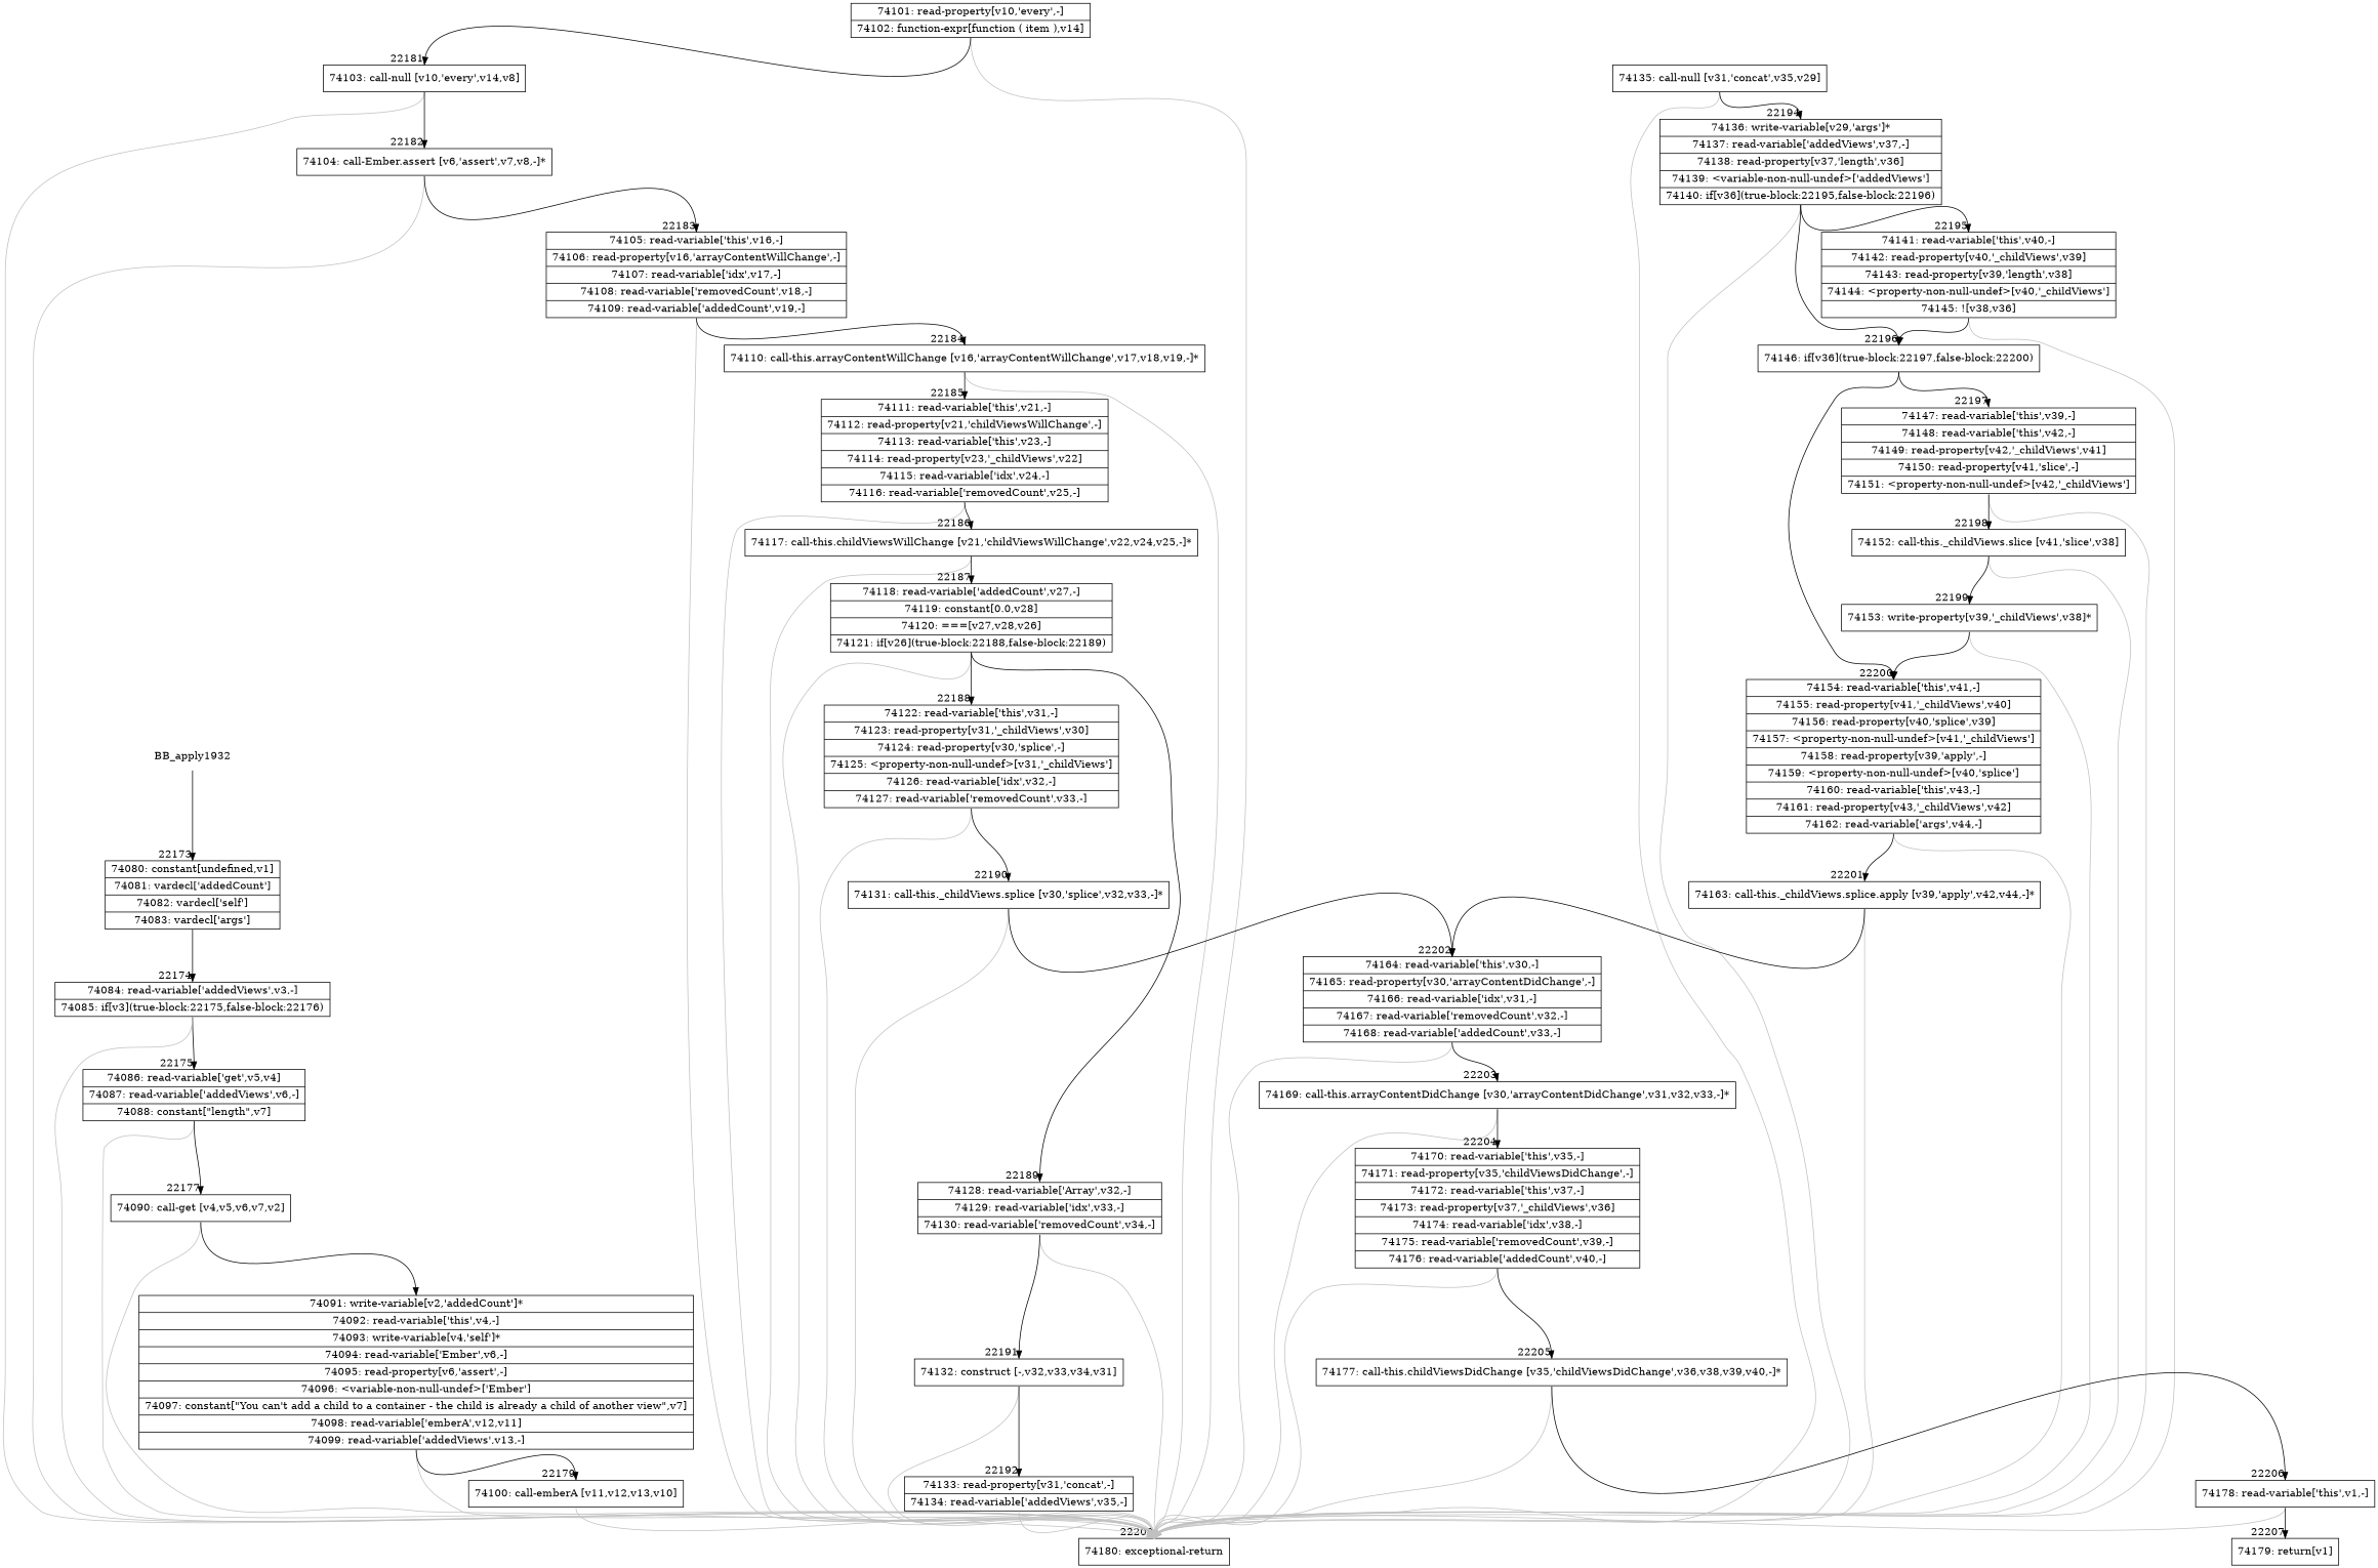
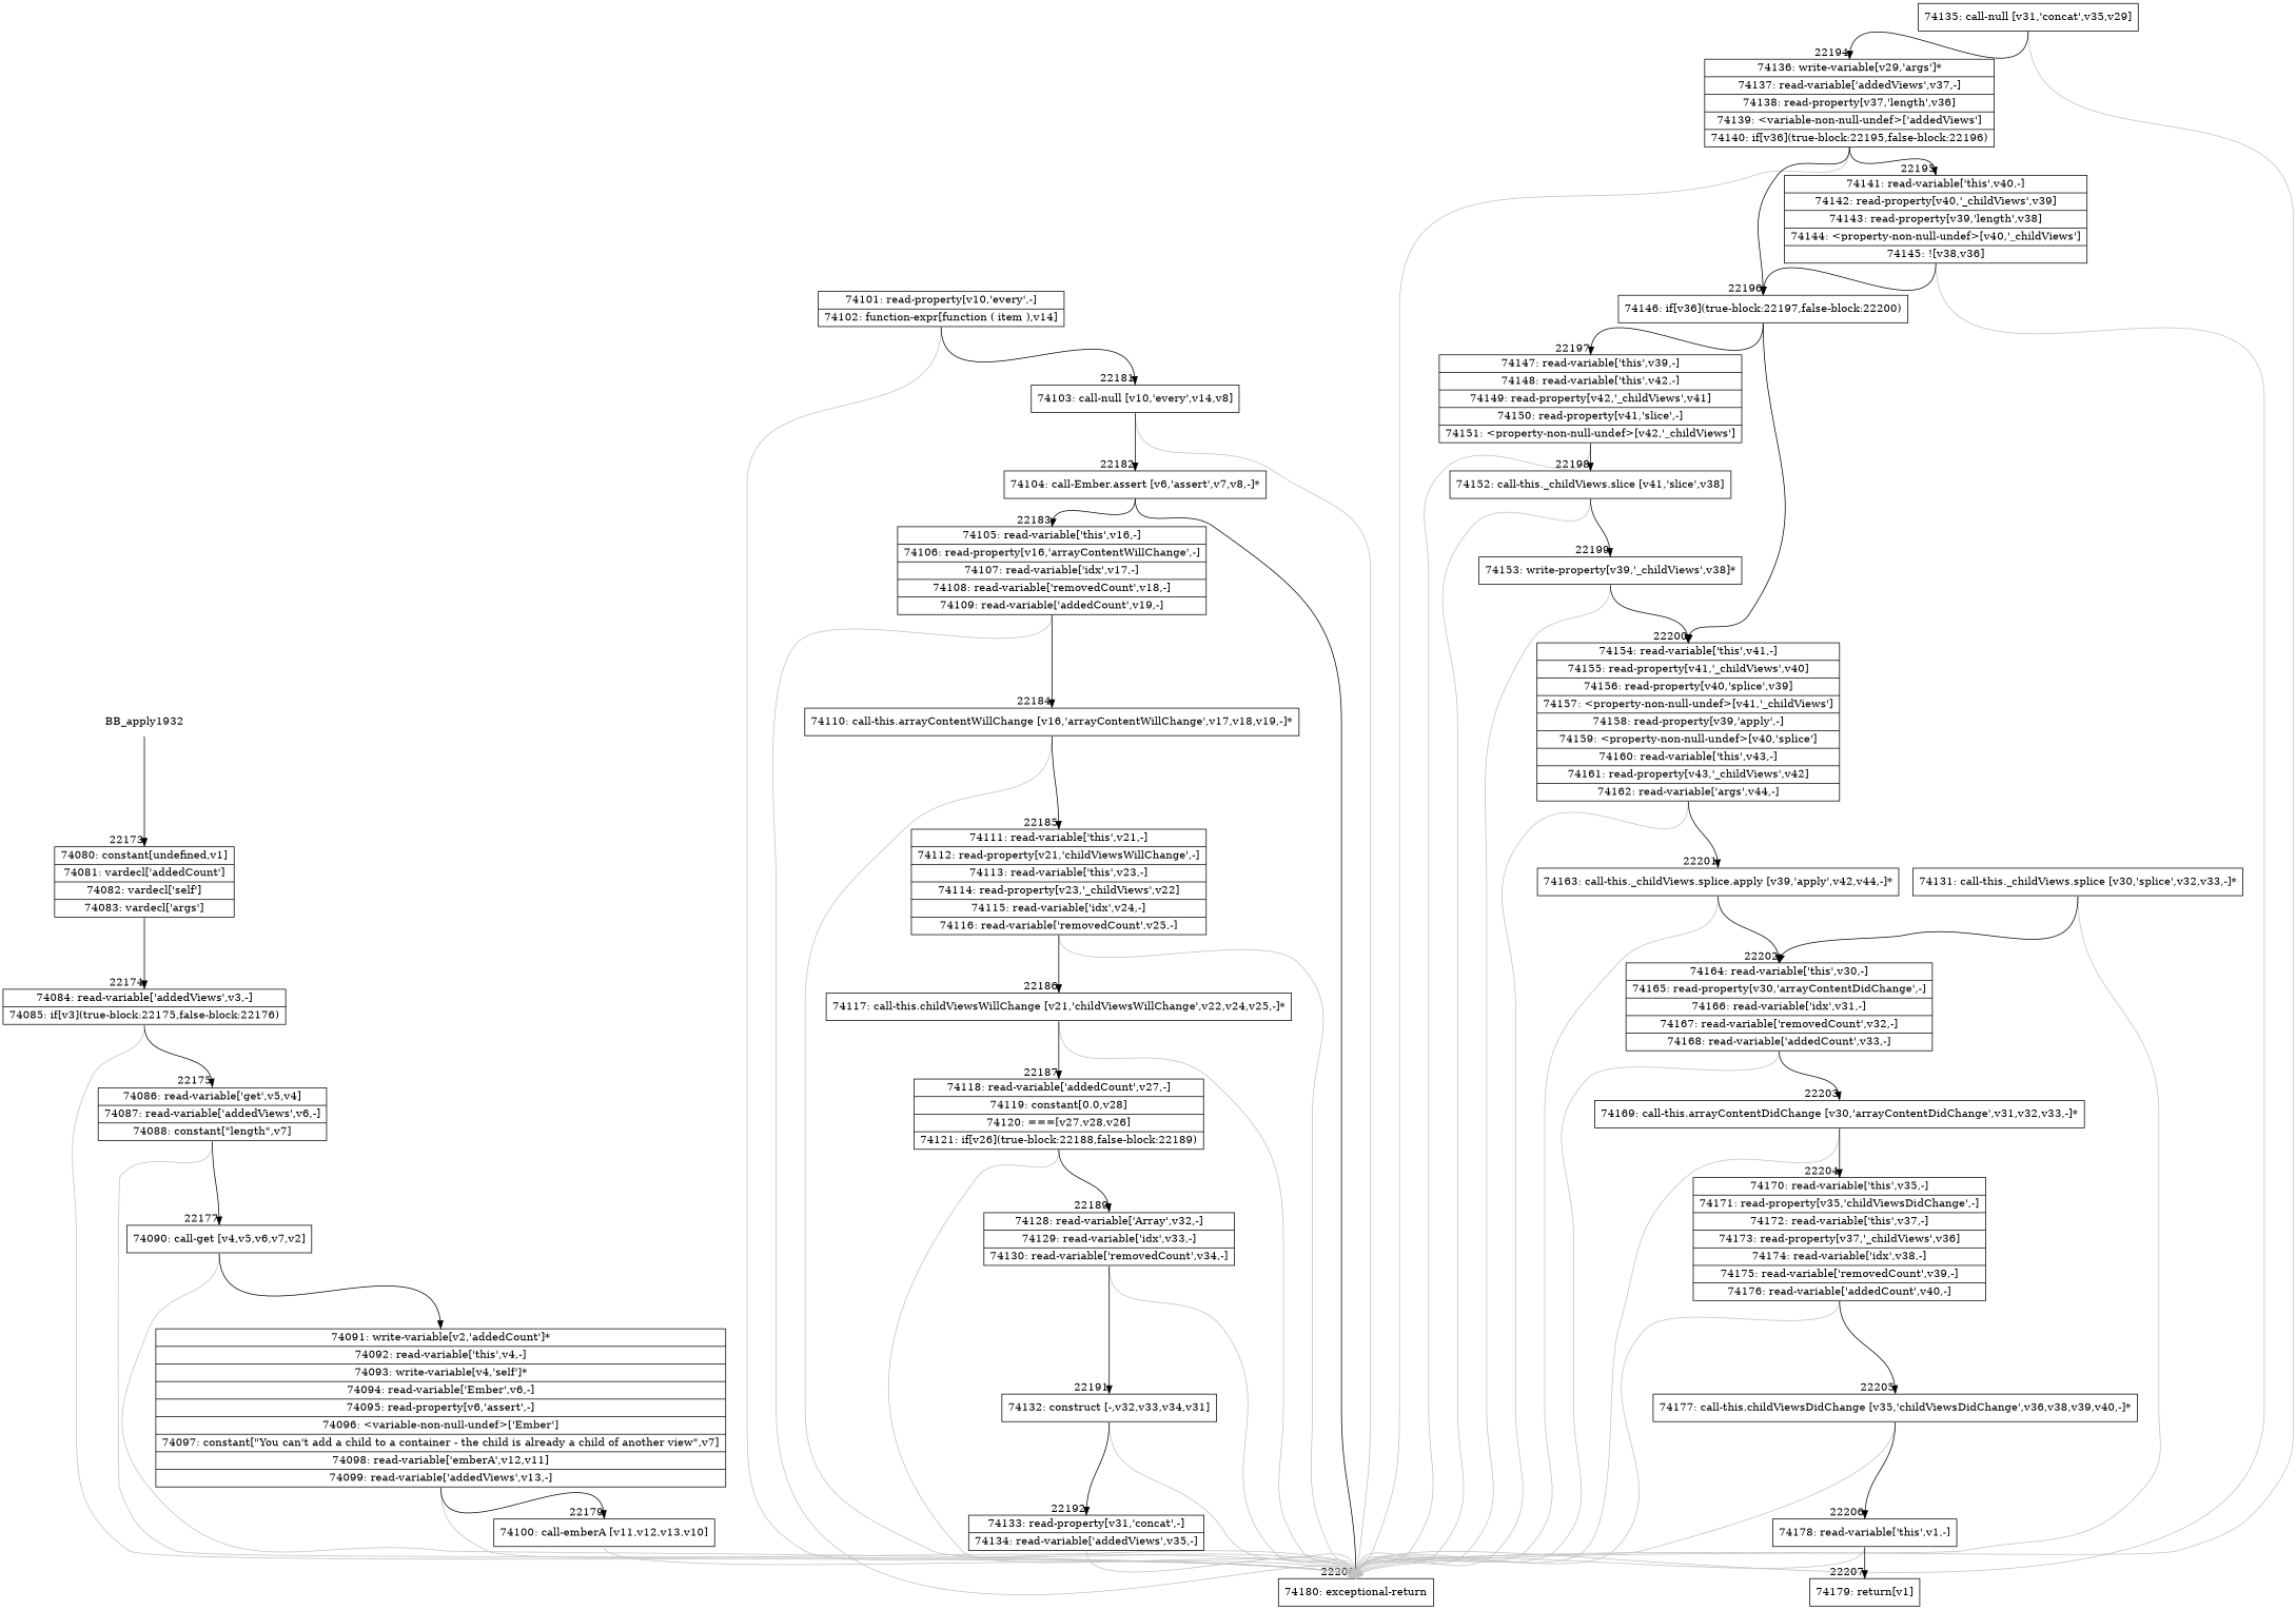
  digraph {
    rankdir=TD
    node [shape=record]
    edge [headport=n tailport=s]
    n1 [label=BB_apply1932 shape=none]
    n2 [label="{74080: constant[undefined,v1]|74081: vardecl['addedCount']|74082: vardecl['self']|74083: vardecl['args']}"]
    n3 [label="{74084: read-variable['addedViews',v3,-]|74085: if[v3](true-block:22175,false-block:22176)}"]
    n4 [label="{74086: read-variable['get',v5,v4]|74087: read-variable['addedViews',v6,-]|74088: constant[\"length\",v7]}"]
    n5 [label="{74180: exceptional-return}"]
    n6 [label="{74090: call-get [v4,v5,v6,v7,v2]}"]
    n7 [label="{74091: write-variable[v2,'addedCount']*|74092: read-variable['this',v4,-]|74093: write-variable[v4,'self']*|74094: read-variable['Ember',v6,-]|74095: read-property[v6,'assert',-]|74096: \<variable-non-null-undef\>['Ember']|74097: constant[\"You can't add a child to a container - the child is already a child of another view\",v7]|74098: read-variable['emberA',v12,v11]|74099: read-variable['addedViews',v13,-]}"]
    n8 [label="{74100: call-emberA [v11,v12,v13,v10]}"]
    n9 [label="{74101: read-property[v10,'every',-]|74102: function-expr[function ( item ),v14]}"]
    n10 [label="{74103: call-null [v10,'every',v14,v8]}"]
    n11 [label="{74104: call-Ember.assert [v6,'assert',v7,v8,-]*}"]
    n12 [label="{74105: read-variable['this',v16,-]|74106: read-property[v16,'arrayContentWillChange',-]|74107: read-variable['idx',v17,-]|74108: read-variable['removedCount',v18,-]|74109: read-variable['addedCount',v19,-]}"]
    n13 [label="{74110: call-this.arrayContentWillChange [v16,'arrayContentWillChange',v17,v18,v19,-]*}"]
    n14 [label="{74111: read-variable['this',v21,-]|74112: read-property[v21,'childViewsWillChange',-]|74113: read-variable['this',v23,-]|74114: read-property[v23,'_childViews',v22]|74115: read-variable['idx',v24,-]|74116: read-variable['removedCount',v25,-]}"]
    n15 [label="{74117: call-this.childViewsWillChange [v21,'childViewsWillChange',v22,v24,v25,-]*}"]
    n16 [label="{74118: read-variable['addedCount',v27,-]|74119: constant[0.0,v28]|74120: ===[v27,v28,v26]|74121: if[v26](true-block:22188,false-block:22189)}"]
-   n17 [label="{74122: read-variable['this',v31,-]|74123: read-property[v31,'_childViews',v30]|74124: read-property[v30,'splice',-]|74125: \<property-non-null-undef\>[v31,'_childViews']|74126: read-variable['idx',v32,-]|74127: read-variable['removedCount',v33,-]}"]
    n18 [label="{74128: read-variable['Array',v32,-]|74129: read-variable['idx',v33,-]|74130: read-variable['removedCount',v34,-]}"]
    n19 [label="{74131: call-this._childViews.splice [v30,'splice',v32,v33,-]*}"]
    n20 [label="{74132: construct [-,v32,v33,v34,v31]}"]
    n21 [label="{74164: read-variable['this',v30,-]|74165: read-property[v30,'arrayContentDidChange',-]|74166: read-variable['idx',v31,-]|74167: read-variable['removedCount',v32,-]|74168: read-variable['addedCount',v33,-]}"]
    n22 [label="{74133: read-property[v31,'concat',-]|74134: read-variable['addedViews',v35,-]}"]
    n23 [label="{74169: call-this.arrayContentDidChange [v30,'arrayContentDidChange',v31,v32,v33,-]*}"]
    n24 [label="{74170: read-variable['this',v35,-]|74171: read-property[v35,'childViewsDidChange',-]|74172: read-variable['this',v37,-]|74173: read-property[v37,'_childViews',v36]|74174: read-variable['idx',v38,-]|74175: read-variable['removedCount',v39,-]|74176: read-variable['addedCount',v40,-]}"]
    n25 [label="{74135: call-null [v31,'concat',v35,v29]}"]
    n26 [label="{74136: write-variable[v29,'args']*|74137: read-variable['addedViews',v37,-]|74138: read-property[v37,'length',v36]|74139: \<variable-non-null-undef\>['addedViews']|74140: if[v36](true-block:22195,false-block:22196)}"]
    n27 [label="{74146: if[v36](true-block:22197,false-block:22200)}"]
    n28 [label="{74141: read-variable['this',v40,-]|74142: read-property[v40,'_childViews',v39]|74143: read-property[v39,'length',v38]|74144: \<property-non-null-undef\>[v40,'_childViews']|74145: ![v38,v36]}"]
    n29 [label="{74147: read-variable['this',v39,-]|74148: read-variable['this',v42,-]|74149: read-property[v42,'_childViews',v41]|74150: read-property[v41,'slice',-]|74151: \<property-non-null-undef\>[v42,'_childViews']}"]
    n30 [label="{74154: read-variable['this',v41,-]|74155: read-property[v41,'_childViews',v40]|74156: read-property[v40,'splice',v39]|74157: \<property-non-null-undef\>[v41,'_childViews']|74158: read-property[v39,'apply',-]|74159: \<property-non-null-undef\>[v40,'splice']|74160: read-variable['this',v43,-]|74161: read-property[v43,'_childViews',v42]|74162: read-variable['args',v44,-]}"]
    n31 [label="{74152: call-this._childViews.slice [v41,'slice',v38]}"]
    n32 [label="{74163: call-this._childViews.splice.apply [v39,'apply',v42,v44,-]*}"]
    n33 [label="{74153: write-property[v39,'_childViews',v38]*}"]
    n34 [label="{74177: call-this.childViewsDidChange [v35,'childViewsDidChange',v36,v38,v39,v40,-]*}"]
    n35 [label="{74178: read-variable['this',v1,-]}"]
    n36 [label="{74179: return[v1]}"]
    n1 -> n2 [headlabel="    22173"]
    n2 -> n3 [headlabel="      22174"]
    n3 -> n4 [headlabel="      22175"]
    n3 -> n5 [color=gray headlabel="      22208"]
    n4 -> n5 [color=gray]
    n4 -> n6 [headlabel="      22177"]
    n6 -> n5 [color=gray]
    n6 -> n7
    n7 -> n5 [color=gray]
    n7 -> n8 [headlabel="      22179"]
    n8 -> n5 [color=gray]
    n9 -> n5 [color=gray]
    n9 -> n10 [headlabel="      22181"]
    n10 -> n5 [color=gray]
    n10 -> n11 [headlabel="      22182"]
-   n11 -> n5 [color=gray]
+   n11 -> n5 [color=black]
    n11 -> n12 [headlabel="      22183"]
    n12 -> n5 [color=gray]
    n12 -> n13 [headlabel="      22184"]
    n13 -> n5 [color=gray]
    n13 -> n14 [headlabel="      22185"]
    n14 -> n5 [color=gray]
    n14 -> n15 [headlabel="      22186"]
    n15 -> n5 [color=gray]
    n15 -> n16 [headlabel="      22187"]
    n16 -> n5 [color=gray]
-   n16 -> n17 [headlabel="      22188"]
    n16 -> n18 [headlabel="      22189"]
-   n17 -> n5 [color=gray]
-   n17 -> n19 [headlabel="      22190"]
    n18 -> n5 [color=gray]
    n18 -> n20 [headlabel="      22191"]
    n19 -> n5 [color=gray]
    n19 -> n21 [headlabel="      22202"]
    n20 -> n5 [color=gray]
    n20 -> n22 [headlabel="      22192"]
    n21 -> n5 [color=gray]
    n21 -> n23 [headlabel="      22203"]
    n22 -> n5 [color=gray]
    n23 -> n5 [color=gray]
    n23 -> n24 [headlabel="      22204"]
    n24 -> n5 [color=gray]
    n24 -> n34 [headlabel="      22205"]
    n25 -> n5 [color=gray]
    n25 -> n26 [headlabel="      22194"]
    n26 -> n5 [color=gray]
    n26 -> n27 [headlabel="      22196"]
    n26 -> n28 [headlabel="      22195"]
    n27 -> n29 [headlabel="      22197"]
    n27 -> n30 [headlabel="      22200"]
    n28 -> n5 [color=gray]
    n28 -> n27
    n29 -> n5 [color=gray]
    n29 -> n31 [headlabel="      22198"]
    n30 -> n5 [color=gray]
    n30 -> n32 [headlabel="      22201"]
    n31 -> n5 [color=gray]
    n31 -> n33 [headlabel="      22199"]
    n32 -> n5 [color=gray]
    n32 -> n21
    n33 -> n5 [color=gray]
    n33 -> n30
    n34 -> n5 [color=gray]
    n34 -> n35 [headlabel="      22206"]
    n35 -> n5 [color=gray]
    n35 -> n36 [headlabel="      22207"]
  }
